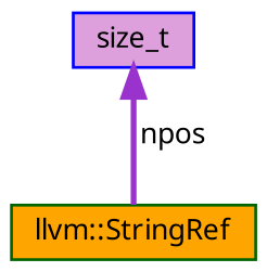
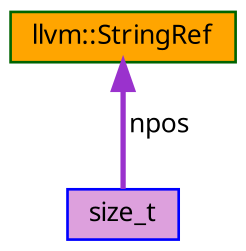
  digraph {
    fontname="Noto Sans"
    node [fontname="Noto Sans" fontsize=10 shape=record style=filled]
    n1 [color=darkgreen fillcolor=orange fontcolor=black height=0.2 label="llvm::StringRef" width=0.4]
    n2 [color=blue height=0.2 label=size_t width=0.4 fillcolor=plum]
-   n2 -> n1 [color=darkorchid3 dir=back fontname="Noto Sans" fontsize=10 label=" npos" labelfontname=Helvetica labelfontsize=10 style=bold]
+   n1 -> n2 [color=darkorchid3 dir=back fontname="Noto Sans" fontsize=10 label=" npos" labelfontname=Helvetica labelfontsize=10 style=bold]
  }
